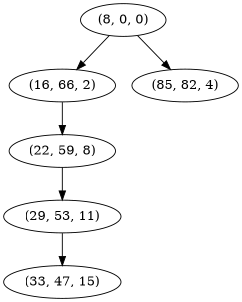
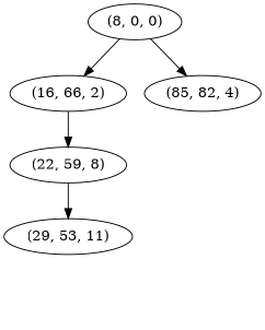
  digraph {
    n1 [label="(8, 0, 0)"]
    "(16, 66, 2)"
    n3 [label="(85, 82, 4)"]
    "(22, 59, 8)"
    "(29, 53, 11)"
-   "(33, 47, 15)"
    n1 -> "(16, 66, 2)"
    n1 -> n3
    "(16, 66, 2)" -> "(22, 59, 8)"
    "(22, 59, 8)" -> "(29, 53, 11)"
-   "(29, 53, 11)" -> "(33, 47, 15)"
  }
